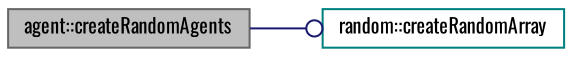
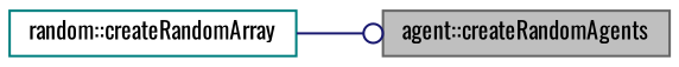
  digraph {
    rankdir=LR
    fontname=Oswald
    node [fontname=Oswald fontsize=10 shape=record style=filled]
    n1 [color=gray40 fillcolor=grey75 fontcolor=black height=0.2 label="agent::createRandomAgents" width=0.4]
    n2 [color=teal fillcolor=white height=0.2 label="random::createRandomArray" width=0.4]
-   n1 -> n2 [color=midnightblue fontname=Oswald fontsize=10 labelfontname=Helvetica labelfontsize=10 style=solid arrowhead=odot]
+   n2 -> n1 [color=midnightblue fontname=Oswald fontsize=10 labelfontname=Helvetica labelfontsize=10 style=solid arrowhead=odot]
  }
